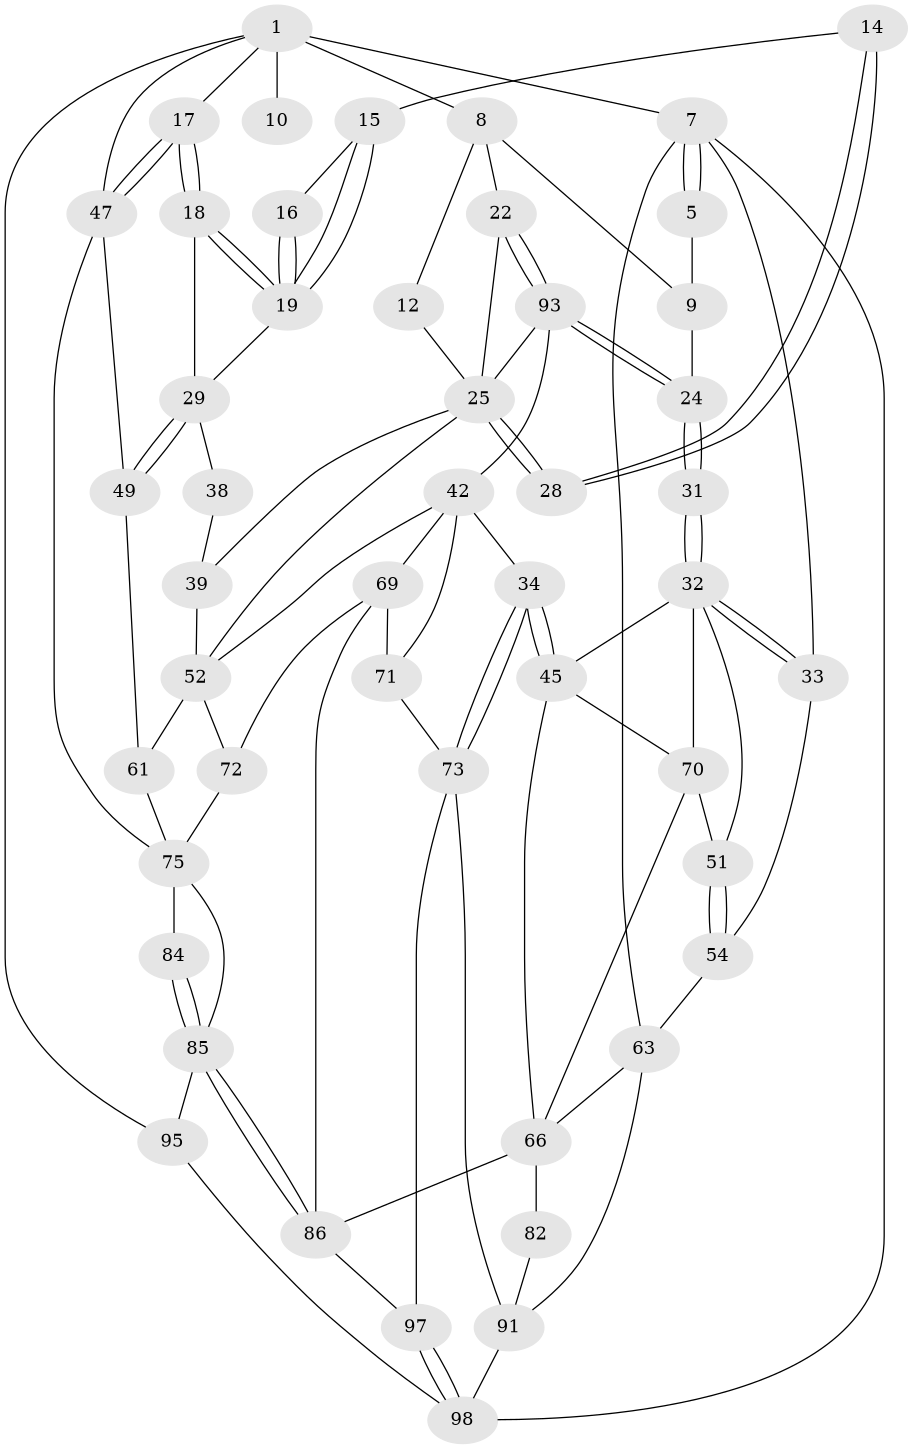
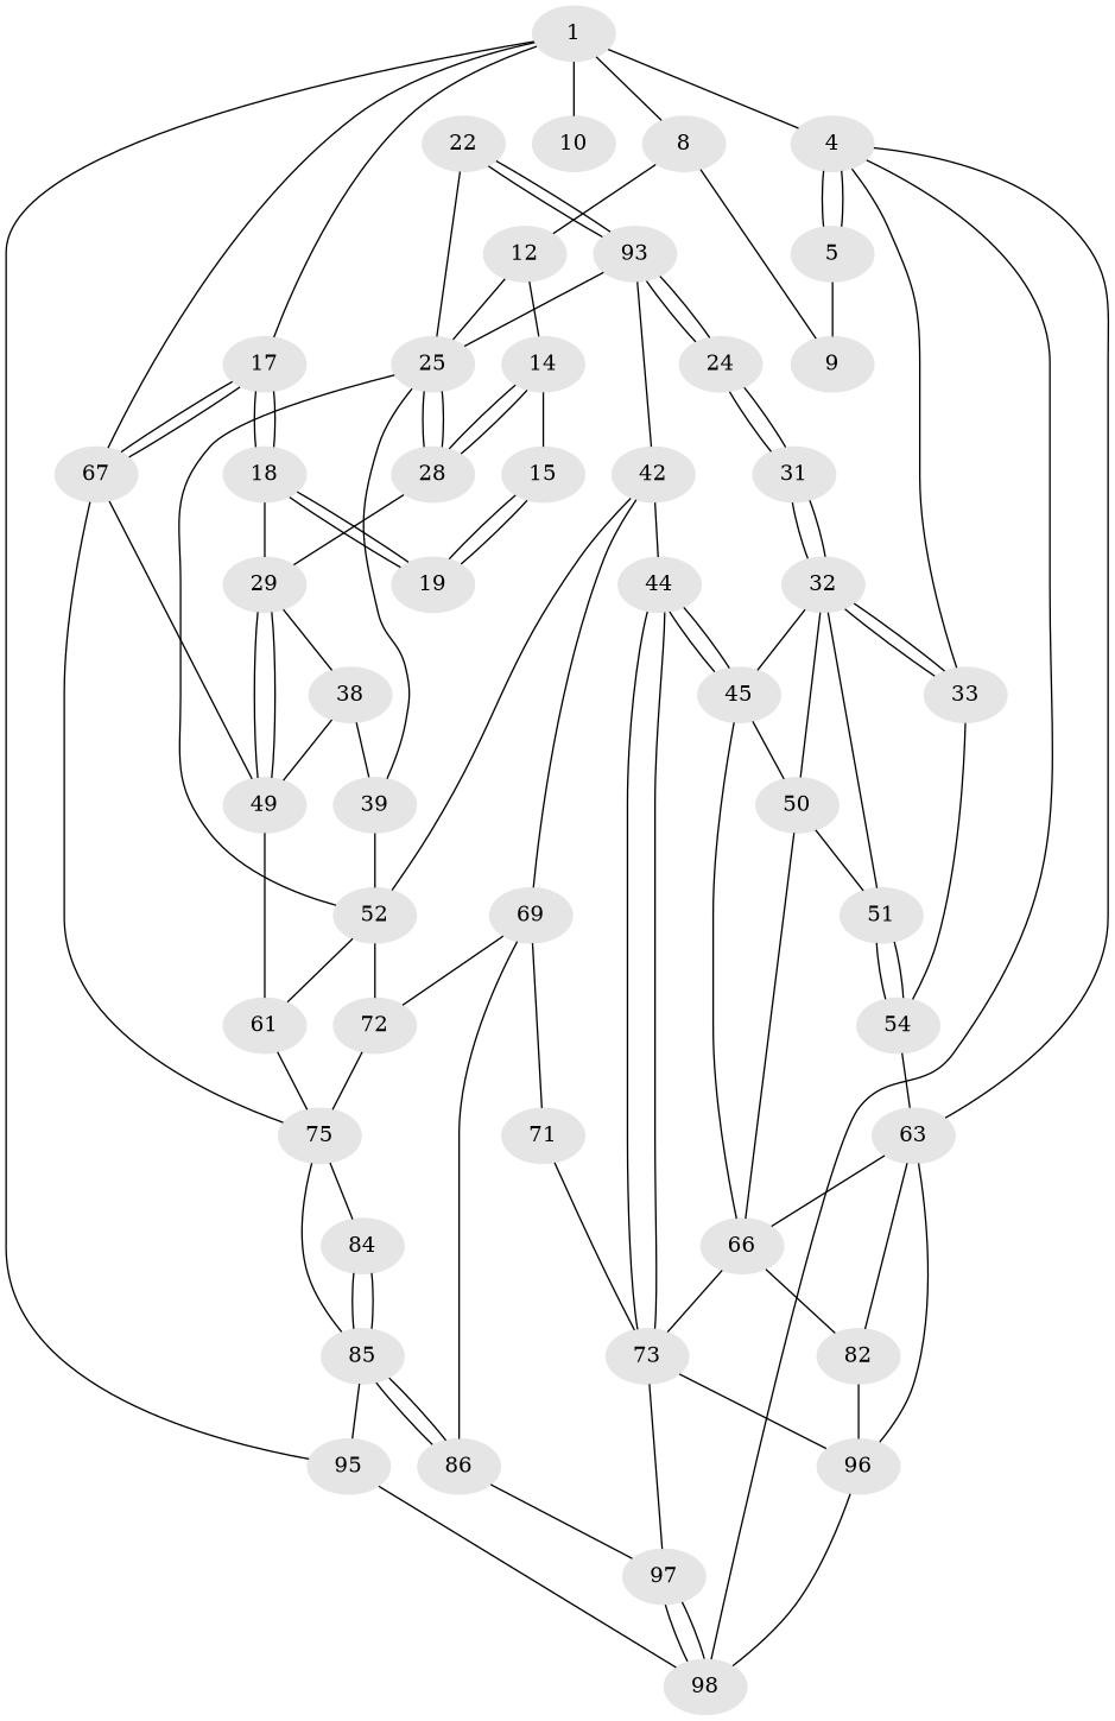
  graph {
    node [color=gray90 style=filled]
    1 [super="+2+7"]
-   4 [super="+65" label=7]
+   4 [super="+65"]
    8 [super="+20"]
    10
    17
-   47 [super="+48"]
+   47 [super="+48" label=67]
    95
    5 [super="+6"]
    33
    63 [super="+64"]
    98 [super="+99"]
    9 [super="+11"]
    12 [super="+13"]
    22
    18
    49 [super="+57"]
    75 [super="+94+76"]
    54 [super="+55"]
    66 [super="+68+67"]
    82 [super="+88"]
-   91 [super="+92"]
+   91 [super="+92" label=96]
    24
    14
    25 [super="+26"]
    n25 [label=93 super="+34"]
    31
    15
    28
    39
    52 [super="+56"]
-   16
    19
    29 [super="+30"]
    38
    42 [super="+53+43"]
-   44 [label=34]
+   44
    69 [super="+70"]
    71
    32 [super="+40"]
    61
    72
    45 [super="+59"]
-   50 [super="+58" label=70]
+   50 [super="+58"]
    51
    73 [super="+77+74"]
    86
    97
    84
    85 [super="+96"]
    1 -- 4 [weight=2]
    1 -- 8
    1 -- 10 [weight=2]
    1 -- 17
    1 -- 47
    1 -- 95
    4 -- 5
    4 -- 5
    4 -- 33
    4 -- 63
    4 -- 98
    8 -- 9
    8 -- 12
-   8 -- 22
    17 -- 47
    17 -- 47
    17 -- 18
    17 -- 18
    47 -- 49
    47 -- 75
    95 -- 98
    5 -- 9 [weight=2]
    33 -- 54
    63 -- 66
+   63 -- 82
    63 -- 91
-   9 -- 24
+   12 -- 14
    12 -- 25
    22 -- 25
    22 -- n25
    22 -- n25
    18 -- 19
    18 -- 19
    18 -- 29
    49 -- 61
    75 -- 84 [weight=2]
    75 -- 85
    54 -- 63
    66 -- 82
-   66 -- 86
+   66 -- 73
    82 -- 91
    91 -- 98 [weight=2]
    24 -- 31
    24 -- 31
    14 -- 15
    14 -- 28
    14 -- 28
    25 -- 28
    25 -- 28
    25 -- 39
    25 -- 52
    n25 -- 24
    n25 -- 24
    n25 -- 25 [weight=2]
    n25 -- 42
    31 -- 32
    31 -- 32
-   15 -- 16
    15 -- 19
    15 -- 19
-   19 -- 29
+   28 -- 29
    39 -- 52
    52 -- 61
    52 -- 72
-   16 -- 19
-   16 -- 19
    29 -- 49
    29 -- 49
    29 -- 38
+   38 -- 49
    38 -- 39
    42 -- 52
    42 -- 44
    42 -- 69
-   42 -- 71
    44 -- 45
    44 -- 45
    44 -- 73
    44 -- 73
    69 -- 71
    69 -- 72
    69 -- 86
    71 -- 73
    32 -- 33
    32 -- 33
    32 -- 45
    32 -- 50
    32 -- 51
    61 -- 75
    72 -- 75
    45 -- 66
    45 -- 50
    50 -- 66
    50 -- 51
    51 -- 54
    51 -- 54
    73 -- 91
    73 -- 97
    86 -- 97
    97 -- 98
    97 -- 98
    84 -- 85
    84 -- 85
    85 -- 95
    85 -- 86
    85 -- 86
  }
